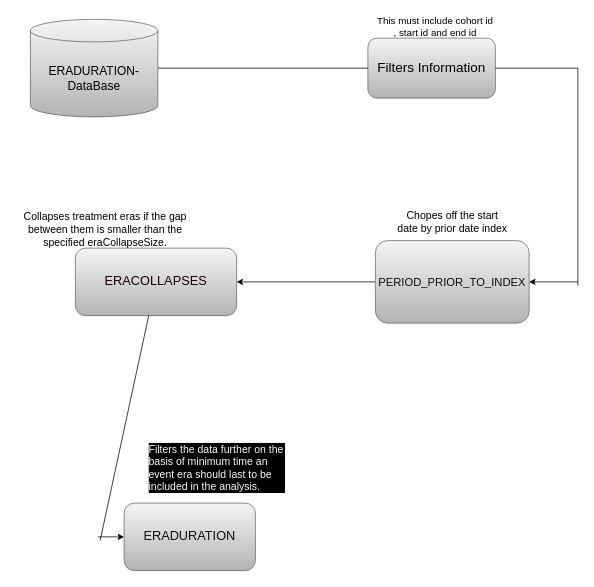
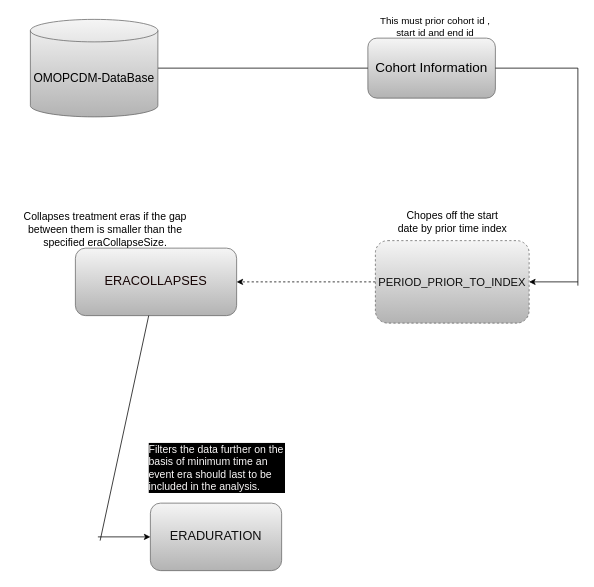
  <mxCell id="0" />
  <mxCell id="1" parent="0" />
- <mxCell id="2" value="&lt;font style=&quot;font-size: 18px;&quot; color=&quot;#000000&quot;&gt;Filters Information&lt;/font&gt;" style="rounded=1;whiteSpace=wrap;html=1;fillColor=#f5f5f5;strokeColor=#666666;gradientColor=#b3b3b3;" parent="1" vertex="1"><mxGeometry x="490" y="50" width="170" height="80" as="geometry" /></mxCell>
- <mxCell id="3" value="&lt;font style=&quot;font-size: 13px;&quot;&gt;This must include cohort id , start id and end id&lt;/font&gt;" style="text;html=1;strokeColor=none;fillColor=none;align=center;verticalAlign=middle;whiteSpace=wrap;rounded=0;" parent="1" vertex="1"><mxGeometry x="500" y="20" width="160" height="30" as="geometry" /></mxCell>
- <mxCell id="4" style="edgeStyle=none;html=1;entryX=1;entryY=0.5;entryDx=0;entryDy=0;exitX=0;exitY=0.5;exitDx=0;exitDy=0;" parent="1" source="5" target="9" edge="1"><mxGeometry relative="1" as="geometry"><mxPoint x="490" y="330" as="sourcePoint" /><Array as="points" /></mxGeometry></mxCell>
- <mxCell id="5" value="&lt;font style=&quot;font-size: 15px;&quot; color=&quot;#0f0f0f&quot;&gt;PERIOD_PRIOR_TO_INDEX&lt;/font&gt;" style="rounded=1;whiteSpace=wrap;html=1;fillColor=#f5f5f5;gradientColor=#b3b3b3;strokeColor=#666666;" parent="1" vertex="1"><mxGeometry x="500" y="320" width="205" height="110" as="geometry" /></mxCell>
+ <mxCell id="2" value="&lt;font style=&quot;font-size: 18px;&quot; color=&quot;#000000&quot;&gt;Cohort Information&lt;/font&gt;" style="rounded=1;whiteSpace=wrap;html=1;fillColor=#f5f5f5;strokeColor=#666666;gradientColor=#b3b3b3;" parent="1" vertex="1"><mxGeometry x="490" y="50" width="170" height="80" as="geometry" /></mxCell>
+ <mxCell id="3" value="&lt;font style=&quot;font-size: 13px;&quot;&gt;This must prior cohort id , start id and end id&lt;/font&gt;" style="text;html=1;strokeColor=none;fillColor=none;align=center;verticalAlign=middle;whiteSpace=wrap;rounded=0;" parent="1" vertex="1"><mxGeometry x="500" y="20" width="160" height="30" as="geometry" /></mxCell>
+ <mxCell id="4" style="edgeStyle=none;html=1;entryX=1;entryY=0.5;entryDx=0;entryDy=0;exitX=0;exitY=0.5;exitDx=0;exitDy=0;dashed=1;" parent="1" source="5" target="9" edge="1"><mxGeometry relative="1" as="geometry"><mxPoint x="490" y="330" as="sourcePoint" /><Array as="points" /></mxGeometry></mxCell>
+ <mxCell id="5" value="&lt;font style=&quot;font-size: 15px;&quot; color=&quot;#0f0f0f&quot;&gt;PERIOD_PRIOR_TO_INDEX&lt;/font&gt;" style="rounded=1;whiteSpace=wrap;html=1;fillColor=#f5f5f5;gradientColor=#b3b3b3;strokeColor=#666666;dashed=1;" parent="1" vertex="1"><mxGeometry x="500" y="320" width="205" height="110" as="geometry" /></mxCell>
  <mxCell id="6" style="edgeStyle=none;html=1;exitX=1;exitY=0.5;exitDx=0;exitDy=0;exitPerimeter=0;entryX=0;entryY=0.5;entryDx=0;entryDy=0;endArrow=none;" parent="1" source="7" target="2" edge="1"><mxGeometry relative="1" as="geometry"><Array as="points" /></mxGeometry></mxCell>
- <mxCell id="7" value="&lt;font style=&quot;font-size: 16px;&quot; color=&quot;#000000&quot;&gt;ERADURATION-DataBase&lt;/font&gt;" style="shape=cylinder3;whiteSpace=wrap;html=1;boundedLbl=1;backgroundOutline=1;size=15;fillColor=#f5f5f5;strokeColor=#666666;gradientColor=#b3b3b3;" parent="1" vertex="1"><mxGeometry x="40" y="25" width="170" height="130" as="geometry" /></mxCell>
- <mxCell id="8" value="&lt;font style=&quot;font-size: 14px;&quot;&gt;Chopes off the start date by prior date index&lt;/font&gt;" style="text;html=1;strokeColor=none;fillColor=none;align=center;verticalAlign=middle;whiteSpace=wrap;rounded=0;" parent="1" vertex="1"><mxGeometry x="527.5" y="280" width="150" height="30" as="geometry" /></mxCell>
+ <mxCell id="7" value="&lt;font style=&quot;font-size: 16px;&quot; color=&quot;#000000&quot;&gt;OMOPCDM-DataBase&lt;/font&gt;" style="shape=cylinder3;whiteSpace=wrap;html=1;boundedLbl=1;backgroundOutline=1;size=15;fillColor=#f5f5f5;strokeColor=#666666;gradientColor=#b3b3b3;" parent="1" vertex="1"><mxGeometry x="40" y="25" width="170" height="130" as="geometry" /></mxCell>
+ <mxCell id="8" value="&lt;font style=&quot;font-size: 14px;&quot;&gt;Chopes off the start date by prior time index&lt;/font&gt;" style="text;html=1;strokeColor=none;fillColor=none;align=center;verticalAlign=middle;whiteSpace=wrap;rounded=0;" parent="1" vertex="1"><mxGeometry x="527.5" y="280" width="150" height="30" as="geometry" /></mxCell>
  <mxCell id="9" value="&lt;font style=&quot;font-size: 17px;&quot; color=&quot;#160404&quot;&gt;ERACOLLAPSES&lt;/font&gt;" style="rounded=1;whiteSpace=wrap;html=1;fillColor=#f5f5f5;gradientColor=#b3b3b3;strokeColor=#666666;" parent="1" vertex="1"><mxGeometry x="100" y="330" width="215" height="90" as="geometry" /></mxCell>
  <mxCell id="10" value="&lt;font style=&quot;font-size: 14px;&quot;&gt;Collapses treatment eras if the gap between them is smaller than the specified eraCollapseSize.&lt;/font&gt;" style="text;html=1;strokeColor=none;fillColor=none;align=center;verticalAlign=middle;whiteSpace=wrap;rounded=0;" parent="1" vertex="1"><mxGeometry x="20" y="290" width="240" height="30" as="geometry" /></mxCell>
- <mxCell id="11" value="&lt;font style=&quot;font-size: 17px;&quot; color=&quot;#0f0f0f&quot;&gt;ERADURATION&lt;/font&gt;" style="rounded=1;whiteSpace=wrap;html=1;fillColor=#f5f5f5;gradientColor=#b3b3b3;strokeColor=#666666;" parent="1" vertex="1"><mxGeometry x="165" y="670" width="175" height="90" as="geometry" /></mxCell>
+ <mxCell id="11" value="&lt;font style=&quot;font-size: 17px;&quot; color=&quot;#0f0f0f&quot;&gt;ERADURATION&lt;/font&gt;" style="rounded=1;whiteSpace=wrap;html=1;fillColor=#f5f5f5;gradientColor=#b3b3b3;strokeColor=#666666;" parent="1" vertex="1"><mxGeometry x="200" y="670" width="175" height="90" as="geometry" /></mxCell>
  <mxCell id="12" value="" style="endArrow=classic;html=1;entryX=1;entryY=0.5;entryDx=0;entryDy=0;" parent="1" target="5" edge="1"><mxGeometry width="50" height="50" relative="1" as="geometry"><mxPoint x="770" y="375" as="sourcePoint" /><mxPoint x="560" y="220" as="targetPoint" /></mxGeometry></mxCell>
  <mxCell id="13" value="" style="endArrow=none;html=1;" parent="1" edge="1"><mxGeometry width="50" height="50" relative="1" as="geometry"><mxPoint x="770" y="90" as="sourcePoint" /><mxPoint x="770" y="380" as="targetPoint" /></mxGeometry></mxCell>
  <mxCell id="14" value="" style="endArrow=none;html=1;exitX=1;exitY=0.5;exitDx=0;exitDy=0;" parent="1" source="2" edge="1"><mxGeometry width="50" height="50" relative="1" as="geometry"><mxPoint x="500" y="260" as="sourcePoint" /><mxPoint x="770" y="90" as="targetPoint" /></mxGeometry></mxCell>
  <mxCell id="15" value="" style="endArrow=classic;html=1;entryX=0;entryY=0.5;entryDx=0;entryDy=0;" parent="1" target="11" edge="1"><mxGeometry width="50" height="50" relative="1" as="geometry"><mxPoint x="130" y="715" as="sourcePoint" /><mxPoint x="410" y="540" as="targetPoint" /><Array as="points" /></mxGeometry></mxCell>
  <mxCell id="16" value="" style="endArrow=none;html=1;" parent="1" target="9" edge="1"><mxGeometry width="50" height="50" relative="1" as="geometry"><mxPoint x="133" y="720" as="sourcePoint" /><mxPoint x="130" y="430" as="targetPoint" /></mxGeometry></mxCell>
  <mxCell id="17" value="&lt;font color=&quot;#fbf9f9&quot;&gt;Filters the data further on the basis of minimum time an event era should last to be included in the analysis.&lt;/font&gt;" style="text;html=1;strokeColor=none;fillColor=none;spacing=5;spacingTop=-20;whiteSpace=wrap;overflow=hidden;rounded=0;labelBackgroundColor=#000000;fontSize=14;fontColor=#000000;" vertex="1" parent="1"><mxGeometry x="192.5" y="600" width="190" height="60" as="geometry" /></mxCell>
